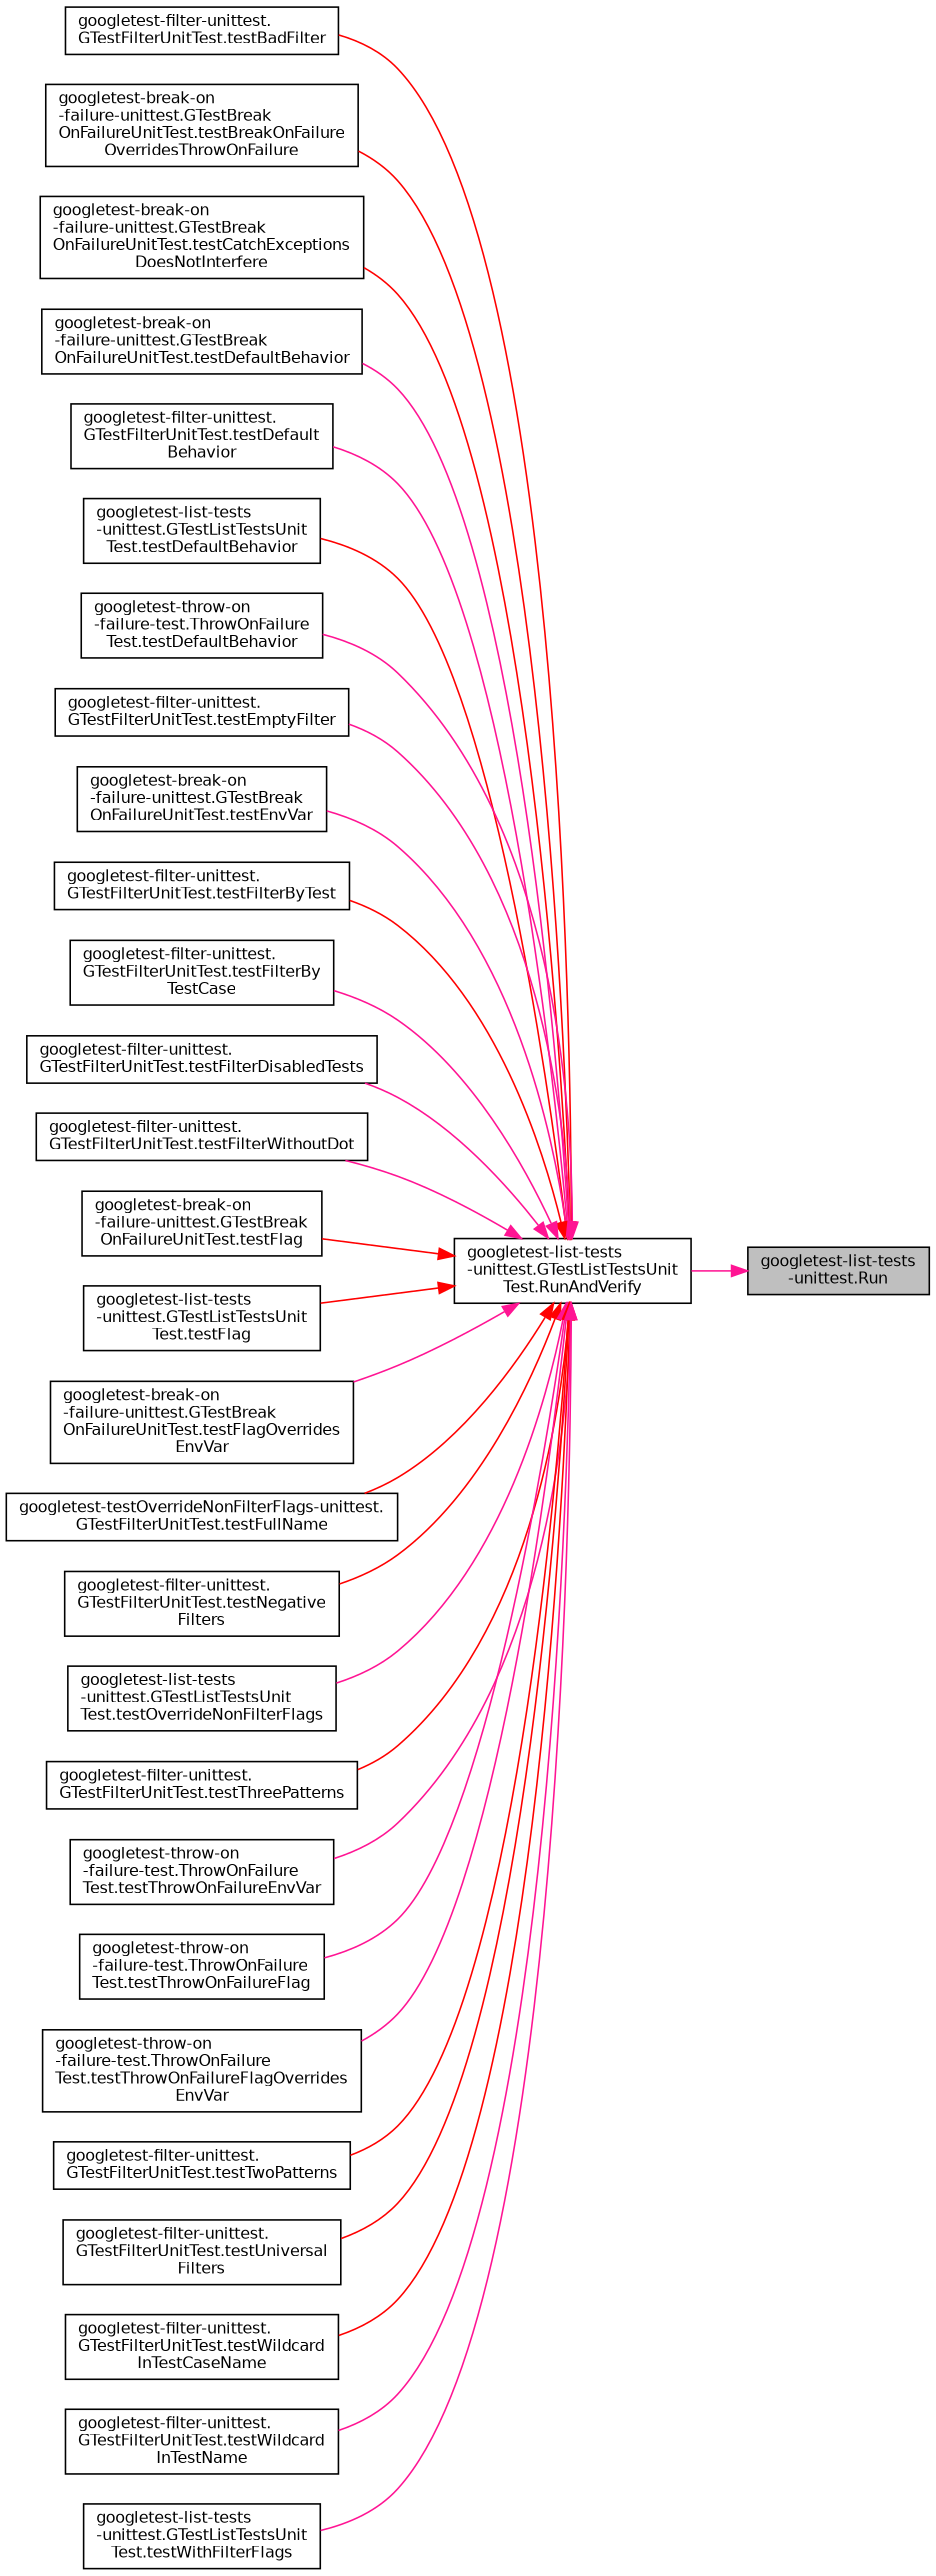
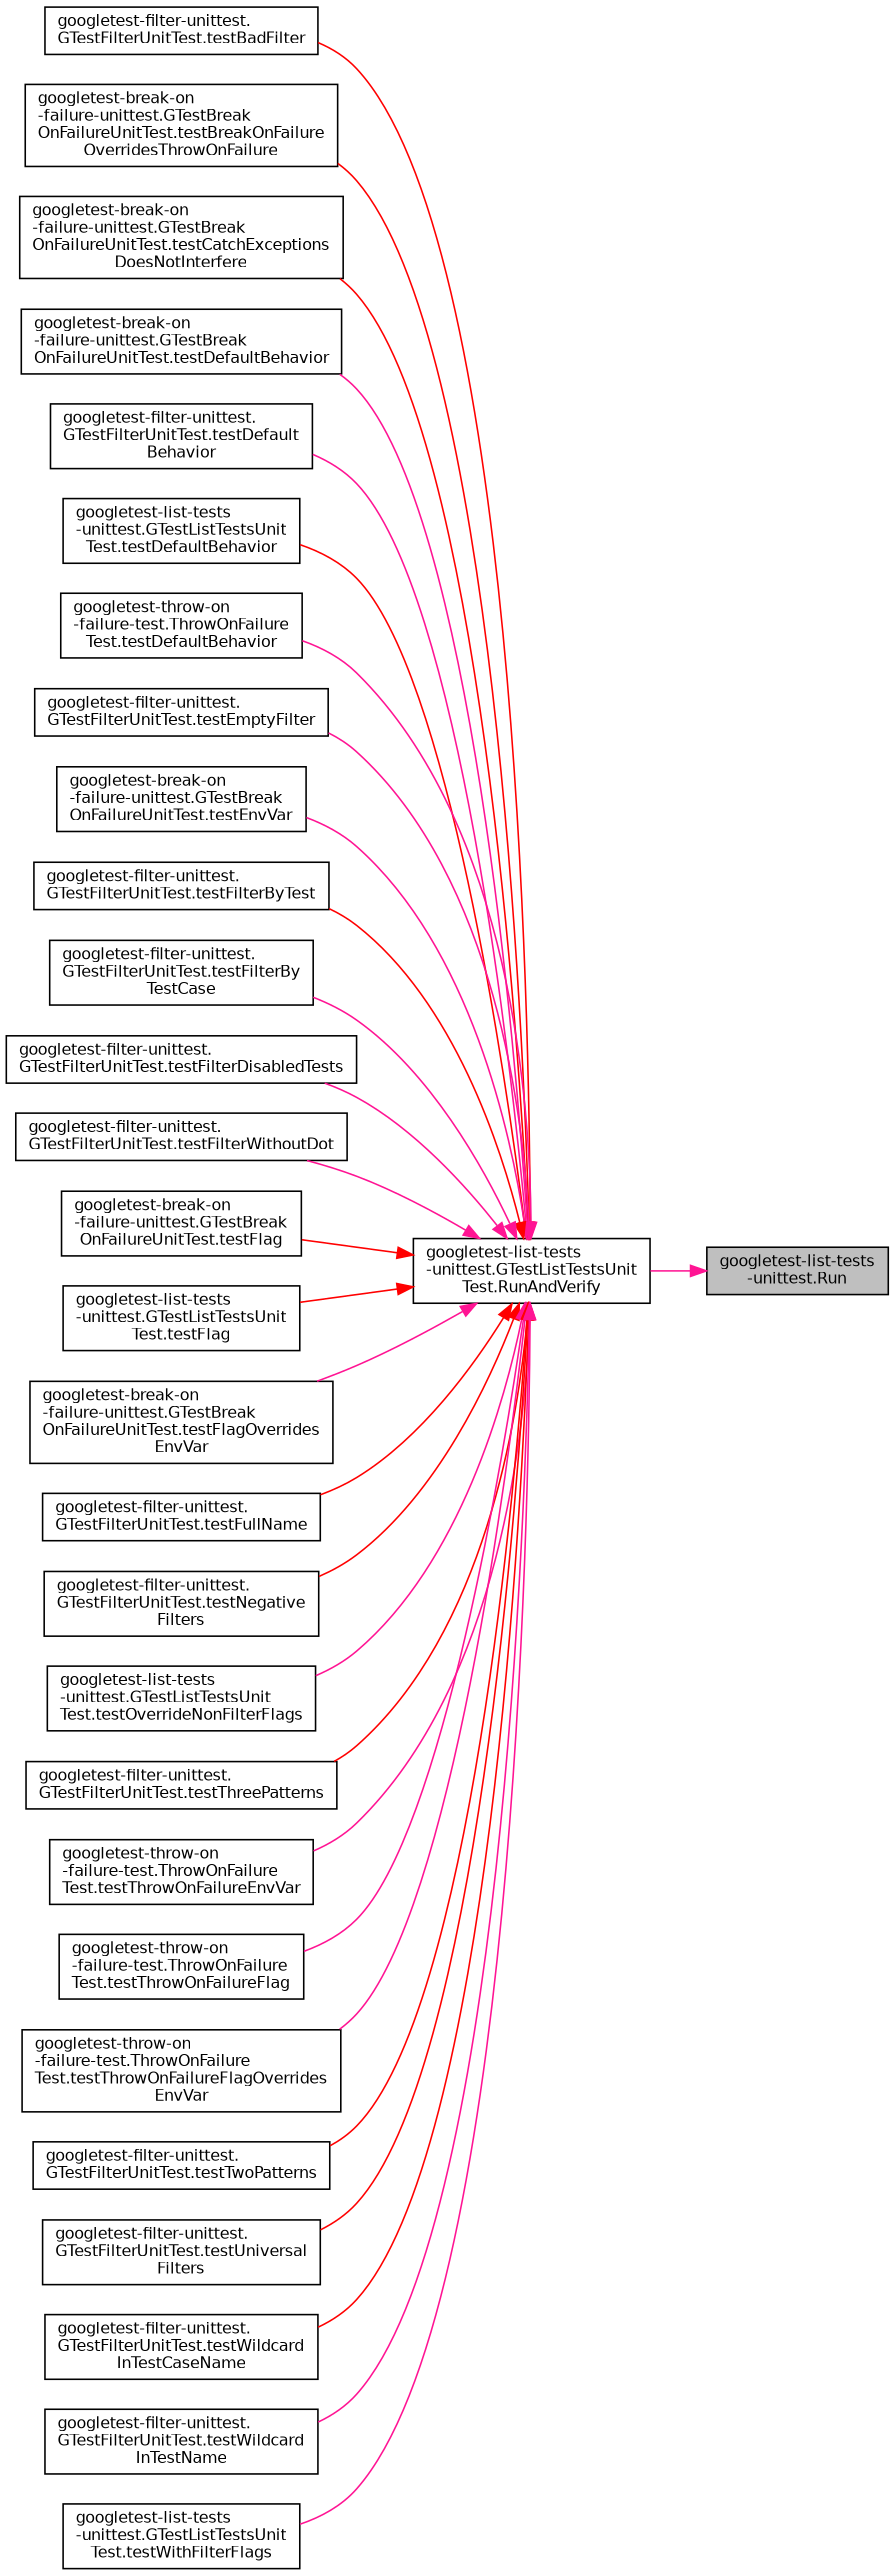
  digraph {
    rankdir=RL
    node [color=black fontname=Helvetica fontsize=10 shape=record]
    edge [color=deeppink dir=back fontname=Helvetica fontsize=10 labelfontname=Helvetica labelfontsize=10 style=solid]
    n1 [fillcolor=grey75 fontcolor=black height=0.2 label="googletest-list-tests\l-unittest.Run" style=filled width=0.4]
    n2 [height=0.2 label="googletest-list-tests\l-unittest.GTestListTestsUnit\lTest.RunAndVerify" width=0.4]
    n3 [height=0.2 label="googletest-filter-unittest.\lGTestFilterUnitTest.testBadFilter" width=0.4]
    n4 [height=0.2 label="googletest-break-on\l-failure-unittest.GTestBreak\lOnFailureUnitTest.testBreakOnFailure\lOverridesThrowOnFailure" width=0.4]
    n5 [height=0.2 label="googletest-break-on\l-failure-unittest.GTestBreak\lOnFailureUnitTest.testCatchExceptions\lDoesNotInterfere" width=0.4]
    n6 [height=0.2 label="googletest-break-on\l-failure-unittest.GTestBreak\lOnFailureUnitTest.testDefaultBehavior" width=0.4]
    n7 [height=0.2 label="googletest-filter-unittest.\lGTestFilterUnitTest.testDefault\lBehavior" width=0.4]
    n8 [height=0.2 label="googletest-list-tests\l-unittest.GTestListTestsUnit\lTest.testDefaultBehavior" width=0.4]
    n9 [height=0.2 label="googletest-throw-on\l-failure-test.ThrowOnFailure\lTest.testDefaultBehavior" width=0.4]
    n10 [height=0.2 label="googletest-filter-unittest.\lGTestFilterUnitTest.testEmptyFilter" width=0.4]
    n11 [height=0.2 label="googletest-break-on\l-failure-unittest.GTestBreak\lOnFailureUnitTest.testEnvVar" width=0.4]
    n12 [height=0.2 label="googletest-filter-unittest.\lGTestFilterUnitTest.testFilterByTest" width=0.4]
    n13 [height=0.2 label="googletest-filter-unittest.\lGTestFilterUnitTest.testFilterBy\lTestCase" width=0.4]
    n14 [height=0.2 label="googletest-filter-unittest.\lGTestFilterUnitTest.testFilterDisabledTests" width=0.4]
    n15 [height=0.2 label="googletest-filter-unittest.\lGTestFilterUnitTest.testFilterWithoutDot" width=0.4]
    n16 [height=0.2 label="googletest-break-on\l-failure-unittest.GTestBreak\lOnFailureUnitTest.testFlag" width=0.4]
    n17 [height=0.2 label="googletest-list-tests\l-unittest.GTestListTestsUnit\lTest.testFlag" width=0.4]
    n18 [height=0.2 label="googletest-break-on\l-failure-unittest.GTestBreak\lOnFailureUnitTest.testFlagOverrides\lEnvVar" width=0.4]
-   n19 [height=0.2 label="googletest-testOverrideNonFilterFlags-unittest.\lGTestFilterUnitTest.testFullName" width=0.4]
+   n19 [height=0.2 label="googletest-filter-unittest.\lGTestFilterUnitTest.testFullName" width=0.4]
    n20 [height=0.2 label="googletest-filter-unittest.\lGTestFilterUnitTest.testNegative\lFilters" width=0.4]
    n21 [height=0.2 label="googletest-list-tests\l-unittest.GTestListTestsUnit\lTest.testOverrideNonFilterFlags" width=0.4]
    n22 [height=0.2 label="googletest-filter-unittest.\lGTestFilterUnitTest.testThreePatterns" width=0.4]
    n23 [height=0.2 label="googletest-throw-on\l-failure-test.ThrowOnFailure\lTest.testThrowOnFailureEnvVar" width=0.4]
    n24 [height=0.2 label="googletest-throw-on\l-failure-test.ThrowOnFailure\lTest.testThrowOnFailureFlag" width=0.4]
    n25 [height=0.2 label="googletest-throw-on\l-failure-test.ThrowOnFailure\lTest.testThrowOnFailureFlagOverrides\lEnvVar" width=0.4]
    n26 [height=0.2 label="googletest-filter-unittest.\lGTestFilterUnitTest.testTwoPatterns" width=0.4]
    n27 [height=0.2 label="googletest-filter-unittest.\lGTestFilterUnitTest.testUniversal\lFilters" width=0.4]
    n28 [height=0.2 label="googletest-filter-unittest.\lGTestFilterUnitTest.testWildcard\lInTestCaseName" width=0.4]
    n29 [height=0.2 label="googletest-filter-unittest.\lGTestFilterUnitTest.testWildcard\lInTestName" width=0.4]
    n30 [height=0.2 label="googletest-list-tests\l-unittest.GTestListTestsUnit\lTest.testWithFilterFlags" width=0.4]
    n1 -> n2
    n2 -> n3 [color=red]
    n2 -> n4 [color=red]
    n2 -> n5 [color=red]
    n2 -> n6
    n2 -> n7
    n2 -> n8 [color=red]
    n2 -> n9
    n2 -> n10
    n2 -> n11
    n2 -> n12 [color=red]
    n2 -> n13
    n2 -> n14
    n2 -> n15
    n2 -> n16 [color=red]
    n2 -> n17 [color=red]
    n2 -> n18
    n2 -> n19 [color=red]
    n2 -> n20 [color=red]
    n2 -> n21
    n2 -> n22 [color=red]
    n2 -> n23
    n2 -> n24
    n2 -> n25
    n2 -> n26 [color=red]
    n2 -> n27 [color=red]
    n2 -> n28 [color=red]
    n2 -> n29
    n2 -> n30
  }
